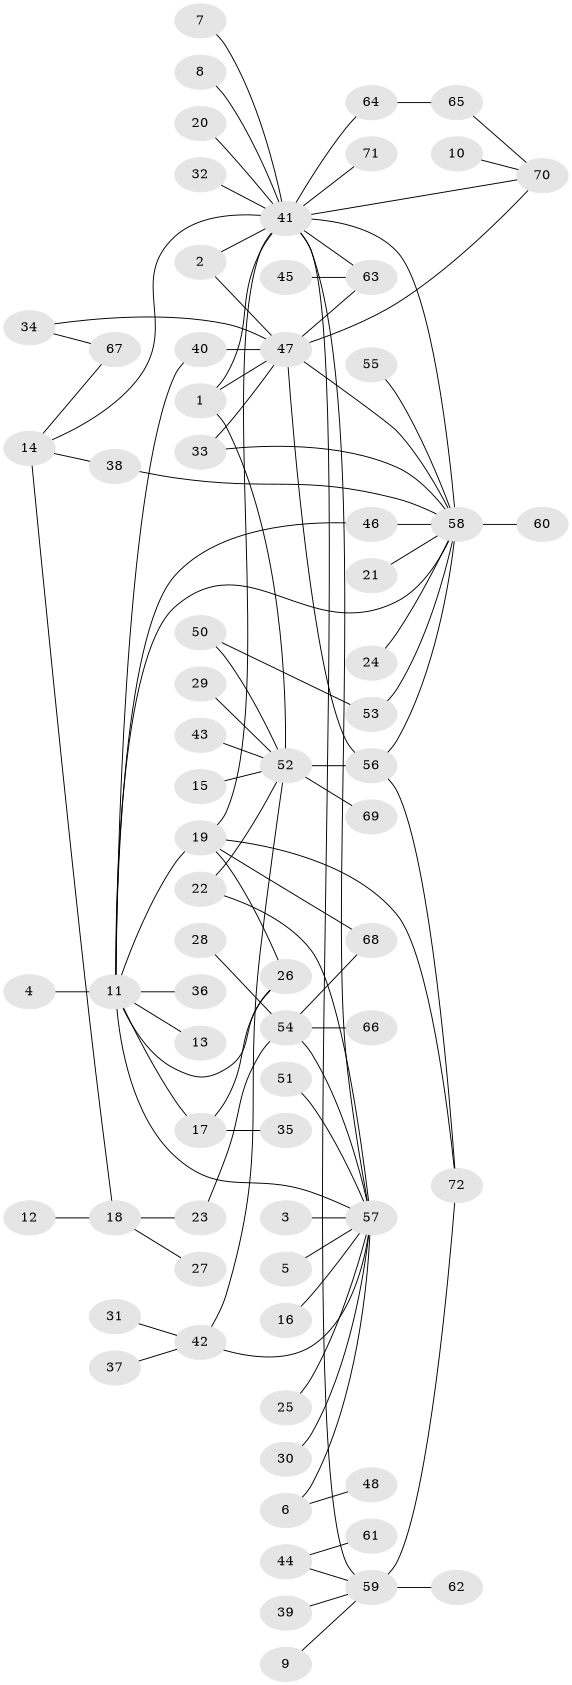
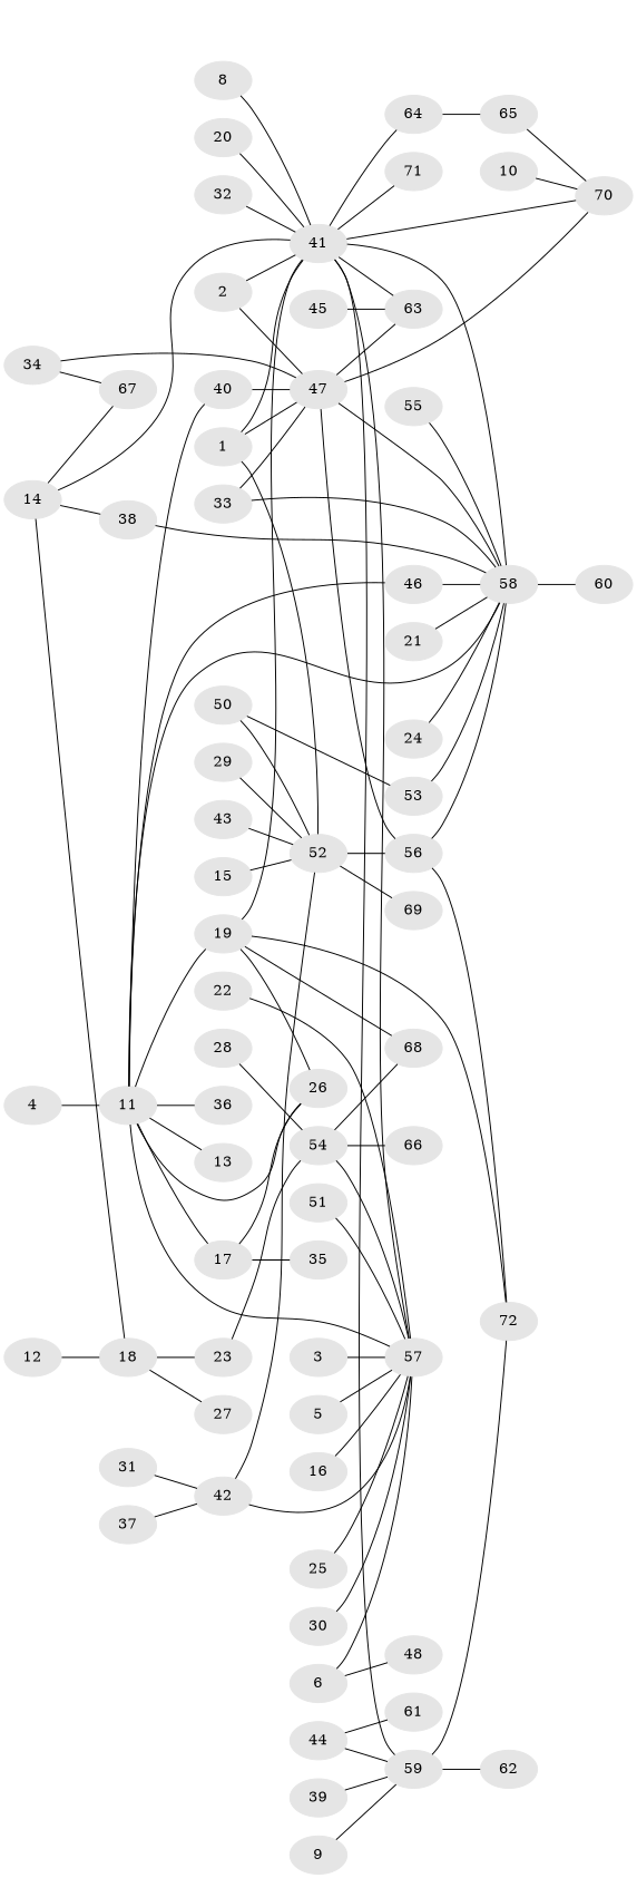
  graph {
    rankdir=LR
    node [color=gray90 style=filled]
    edge [weight=1.0]
    1
    41
    47
    52
    57
    59
    70
    58
    63
    64
    71
    56
    69
    2
    3
    4
    11
    13
    17
    19
    26
    36
    40
    46
    5
    6
    48
-   7
    8
    9
    72
    62
    10
    35
    68
    60
    12
    18
    23
    27
    14
    38
    67
    15
    16
    54
    20
    21
    22
    66
    24
    25
    28
    29
    30
    31
    42
    32
    33
    34
    37
    39
    65
    43
    44
    61
    45
    50
    53
    51
    55
    1 -- 41
    1 -- 47
    1 -- 52
    41 -- 57
    41 -- 59
    41 -- 70
    41 -- 58
    41 -- 63
    41 -- 64
    41 -- 71
    47 -- 70
    47 -- 58
    47 -- 63
    47 -- 56
    52 -- 56
    52 -- 69
    59 -- 72 [weight=2.0]
    59 -- 62
    58 -- 60
    64 -- 65
    56 -- 58
    56 -- 72
    2 -- 41
    2 -- 47
    3 -- 57 [weight=2.0]
    4 -- 11
    11 -- 57
    11 -- 58
    11 -- 13
    11 -- 17
    11 -- 19
    11 -- 26
    11 -- 36
    11 -- 40
    11 -- 46
    17 -- 26
    17 -- 35
    19 -- 41
    19 -- 26
    19 -- 72
    19 -- 68
    40 -- 47
    46 -- 58
    5 -- 57
    6 -- 57
    6 -- 48
-   7 -- 41
    8 -- 41
    9 -- 59
    10 -- 70
    12 -- 18
    18 -- 23
    18 -- 27
    23 -- 54
    14 -- 41
    14 -- 18
    14 -- 38
    14 -- 67
    38 -- 58
    15 -- 52
    16 -- 57
    54 -- 57
    54 -- 68
    54 -- 66
    20 -- 41
    21 -- 58
-   22 -- 52
    22 -- 57
    24 -- 58
    25 -- 57
    28 -- 54
    29 -- 52
    30 -- 57
    31 -- 42
    42 -- 52
    42 -- 57
    32 -- 41
    33 -- 47
    33 -- 58
    34 -- 47
    34 -- 67
    37 -- 42
    39 -- 59
    65 -- 70
    43 -- 52
    44 -- 59
    44 -- 61
    45 -- 63
    50 -- 52
    50 -- 53
    53 -- 58
    51 -- 57
    55 -- 58
  }
